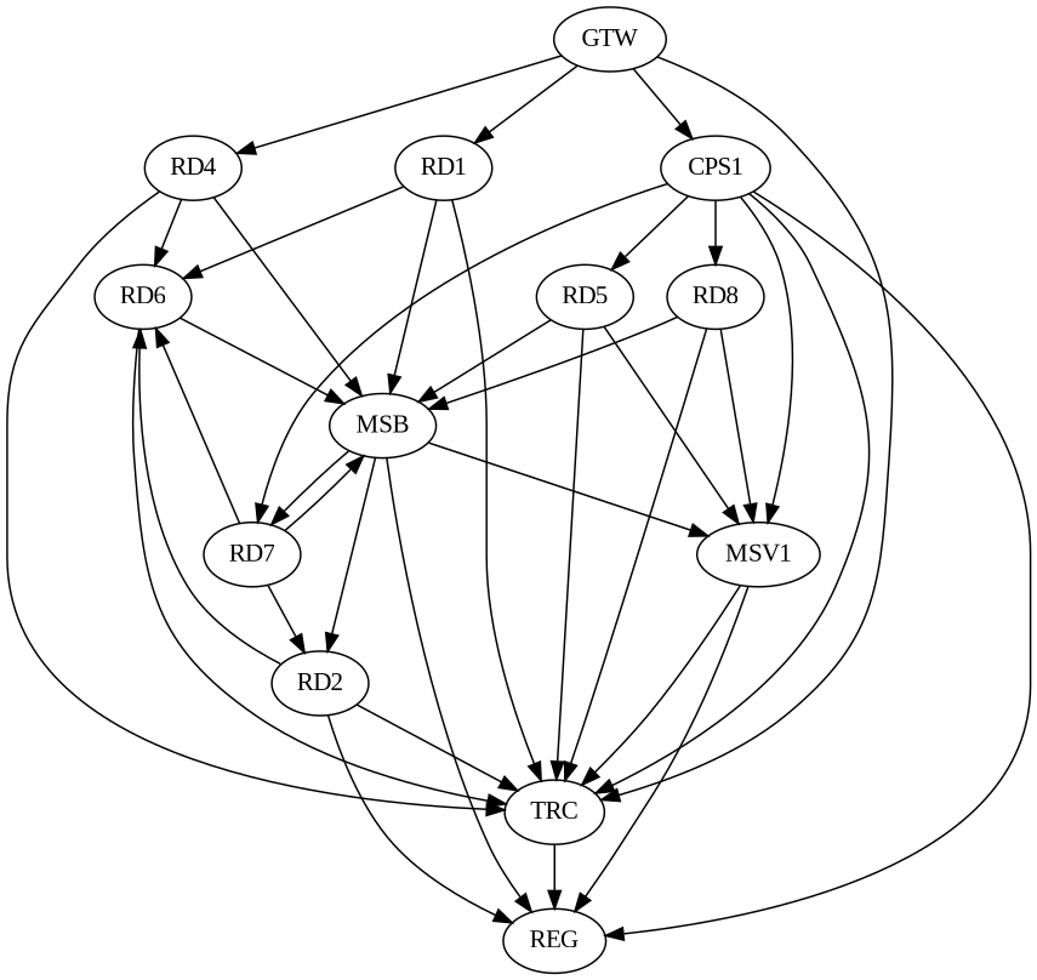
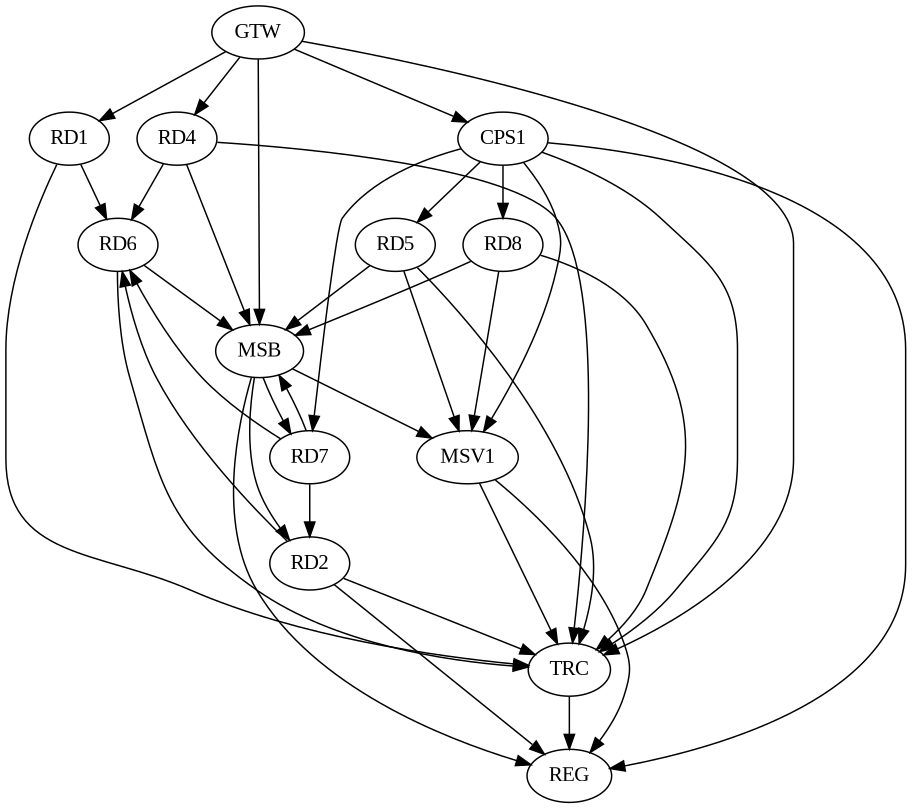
  strict digraph {
    fontname="Liberation Serif"
    node [fontname="Liberation Serif"]
    edge [fontname="Liberation Serif"]
    n1 [label=RD1]
    n2 [label=RD6]
    n3 [label=MSB]
    n4 [label=TRC]
    n5 [label=RD2]
    n6 [label=REG]
    n7 [label=MSV1]
    n8 [label=RD7]
    n9 [label=RD4]
    n10 [label=RD5]
    n11 [label=RD8]
    n12 [label=CPS1]
    n13 [label=GTW]
    n1 -> n2
-   n1 -> n3
+   n13 -> n3
    n1 -> n4
    n2 -> n3
    n2 -> n4
    n3 -> n5
    n3 -> n6
    n3 -> n7
    n3 -> n8
    n4 -> n6
    n5 -> n2
    n5 -> n4
    n5 -> n6
    n7 -> n4
    n7 -> n6
    n8 -> n2
    n8 -> n3
    n8 -> n5
    n9 -> n2
    n9 -> n3
    n9 -> n4
    n10 -> n3
    n10 -> n4
    n10 -> n7
    n11 -> n3
    n11 -> n4
    n11 -> n7
    n12 -> n4
    n12 -> n6
    n12 -> n7
    n12 -> n8
    n12 -> n10
    n12 -> n11
    n13 -> n1
    n13 -> n4
    n13 -> n9
    n13 -> n12
  }
